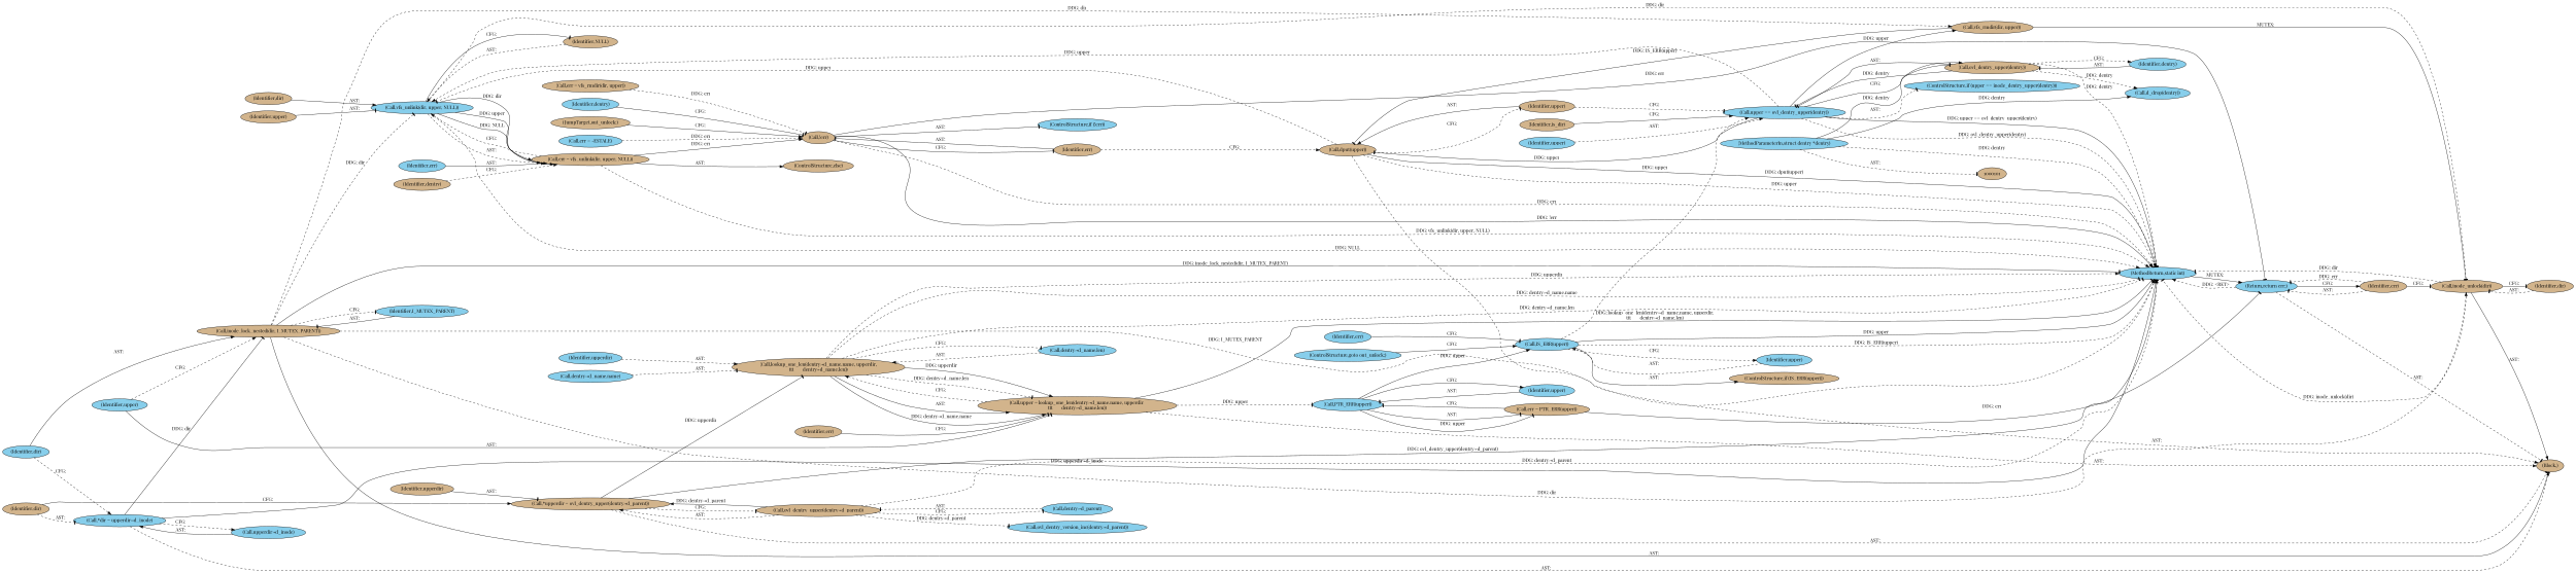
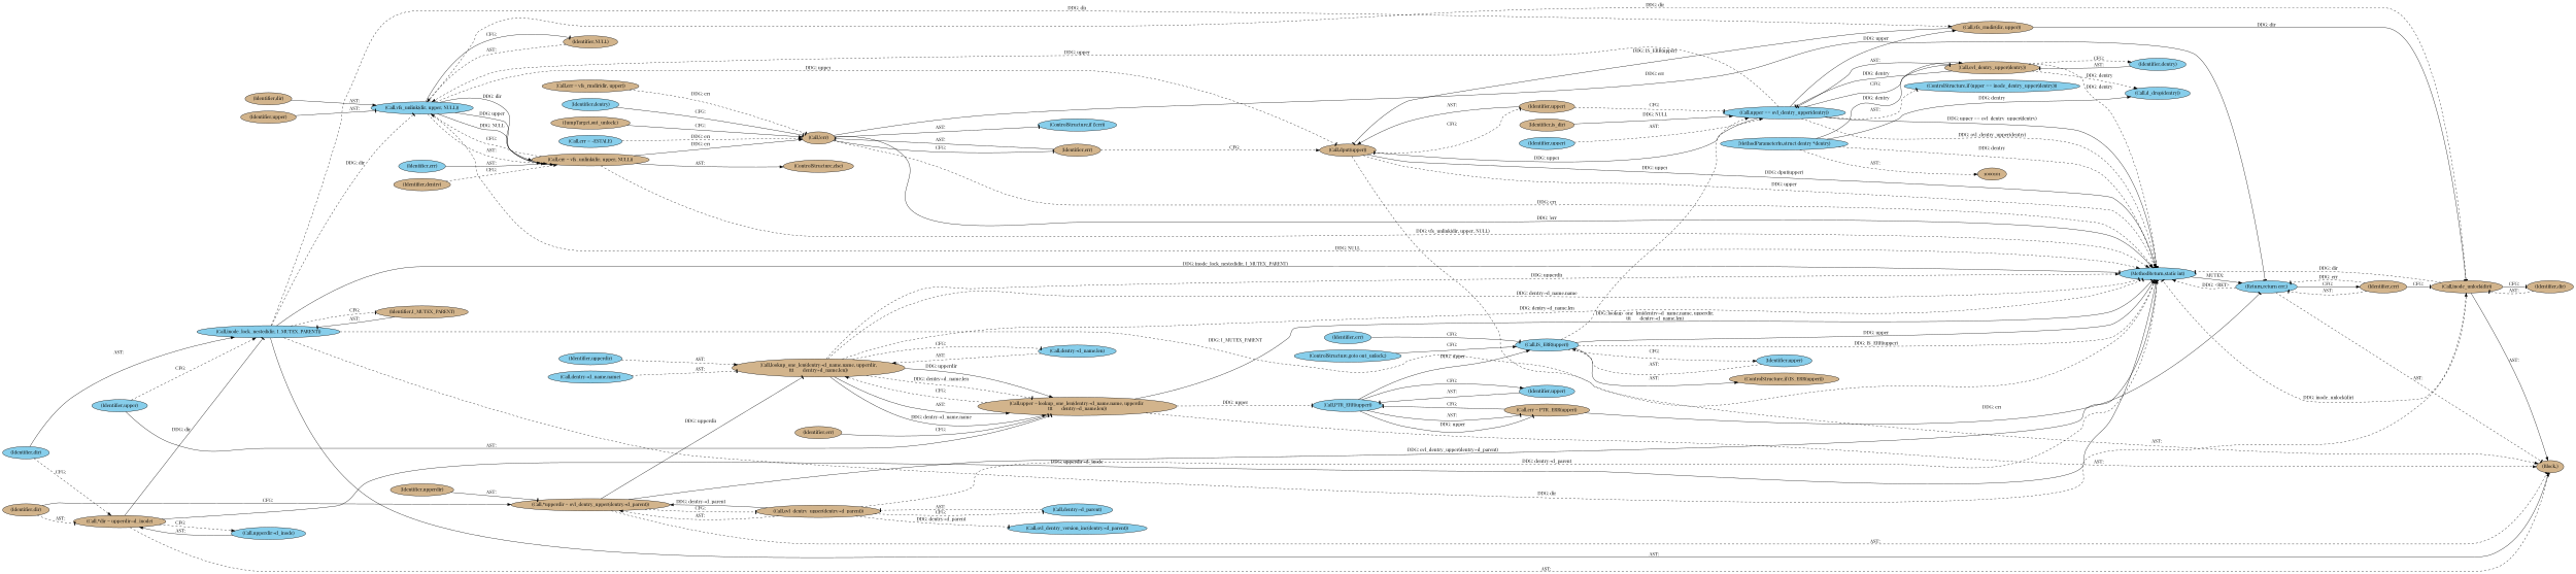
  digraph {
    fontname="Playfair Display"
    rankdir=LR
    node [fillcolor=tan fontname="Playfair Display" style=filled]
    edge [arrowhead=normal fontname="Playfair Display" style=dashed]
    n1 [fillcolor=skyblue label="(Call,vfs_unlink(dir, upper, NULL))"]
    n2 [label="(Call,err = vfs_unlink(dir, upper, NULL))"]
    n3 [label="(Call,dput(upper))"]
    n4 [label="(Call,inode_unlock(dir))"]
    n5 [fillcolor=skyblue label="(MethodReturn,static int)"]
    n6 [label="(Identifier,NULL)"]
    n7 [label="(Call,!err)"]
    n8 [label="(ControlStructure,else)"]
    n9 [label="(Block,)"]
    n10 [label="(Identifier,upper)"]
    n11 [label="(Identifier,dir)"]
    n12 [fillcolor=skyblue label="(Return,return err;)"]
-   n13 [label="(Call,inode_lock_nested(dir, I_MUTEX_PARENT))"]
-   n14 [fillcolor=skyblue label="(Identifier,I_MUTEX_PARENT)"]
+   n13 [fillcolor=skyblue label="(Call,inode_lock_nested(dir, I_MUTEX_PARENT))"]
+   n14 [label="(Identifier,I_MUTEX_PARENT)"]
    n15 [label="(Call,vfs_rmdir(dir, upper))"]
-   n16 [fillcolor=skyblue label="(Call,*dir = upperdir->d_inode)"]
+   n16 [label="(Call,*dir = upperdir->d_inode)"]
    n17 [fillcolor=skyblue label="(Call,upperdir->d_inode)"]
    n18 [fillcolor=skyblue label="(Call,upper == ovl_dentry_upper(dentry))"]
    n19 [label="(Call,ovl_dentry_upper(dentry))"]
    n20 [fillcolor=skyblue label="(ControlStructure,if (upper == inode_dentry_upper(dentry)))"]
    n21 [fillcolor=skyblue label="(Call,d_drop(dentry))"]
    n22 [fillcolor=skyblue label="(Identifier,dentry)"]
    n23 [fillcolor=skyblue label="(Call,IS_ERR(upper))"]
    n24 [fillcolor=skyblue label="(Identifier,upper)"]
    n25 [label="(ControlStructure,if (IS_ERR(upper)))"]
    n26 [fillcolor=skyblue label="(Call,PTR_ERR(upper))"]
    n27 [fillcolor=skyblue label="(Identifier,upper)"]
    n28 [label="(Call,err = PTR_ERR(upper))"]
    n29 [label="(Call,upper = lookup_one_len(dentry->d_name.name, upperdir,\n\t\t\t       dentry->d_name.len))"]
    n30 [label="(Call,lookup_one_len(dentry->d_name.name, upperdir,\n\t\t\t       dentry->d_name.len))"]
    n31 [fillcolor=skyblue label="(Call,dentry->d_name.len)"]
    n32 [label="(Call,*upperdir = ovl_dentry_upper(dentry->d_parent))"]
    n33 [label="(Call,ovl_dentry_upper(dentry->d_parent))"]
    n34 [fillcolor=skyblue label="(Call,ovl_dentry_version_inc(dentry->d_parent))"]
    n35 [fillcolor=skyblue label="(Call,dentry->d_parent)"]
    n36 [fillcolor=skyblue label="(MethodParameterIn,struct dentry *dentry)"]
    1000101
    n38 [fillcolor=skyblue label="(ControlStructure,if (!err))"]
    n39 [label="(Identifier,err)"]
    n40 [label="(Identifier,err)"]
    n41 [label="(Identifier,dir)"]
    n42 [label="(Call,err = vfs_rmdir(dir, upper))"]
    n43 [label="(Identifier,err)"]
    n44 [label="(Identifier,is_dir)"]
    n45 [fillcolor=skyblue label="(Identifier,err)"]
    n46 [fillcolor=skyblue label="(Identifier,dentry)"]
    n47 [label="(Identifier,upperdir)"]
    n48 [label="(Identifier,upper)"]
    n49 [fillcolor=skyblue label="(Identifier,upperdir)"]
    n50 [fillcolor=skyblue label="(Identifier,dir)"]
    n51 [fillcolor=skyblue label="(Identifier,err)"]
    n52 [label="(Identifier,dir)"]
    n53 [fillcolor=skyblue label="(Identifier,upper)"]
    n54 [fillcolor=skyblue label="(Call,dentry->d_name.name)"]
    n55 [label="(JumpTarget,out_unlock:)"]
    n56 [fillcolor=skyblue label="(Call,err = -ESTALE)"]
    n57 [fillcolor=skyblue label="(ControlStructure,goto out_unlock;)"]
    n58 [label="(Identifier,dentry)"]
    n59 [fillcolor=skyblue label="(Identifier,upper)"]
    n1 -> n2 [label="AST: "]
    n1 -> n2 [label="DDG: dir" style=solid]
    n1 -> n2 [label="DDG: upper" style=solid]
    n1 -> n2 [label="DDG: NULL" style=solid]
-   n3 -> n1 [arrowhead=tee label="DDG: upper"]
+   n1 -> n3 [arrowhead=tee label="DDG: upper"]
    n1 -> n4 [arrowhead=tee label="DDG: dir"]
    n1 -> n5 [label="DDG: NULL"]
    n1 -> n6 [arrowhead=tee label="CFG: " style=solid]
    n2 -> n1 [label="CFG: "]
    n2 -> n5 [label="DDG: vfs_unlink(dir, upper, NULL)"]
    n2 -> n7 [label="DDG: err" style=solid]
    n2 -> n8 [label="AST: " style=solid]
    n3 -> n5 [label="DDG: dput(upper)" style=solid]
    n3 -> n5 [arrowhead=tee label="DDG: upper"]
    n3 -> n9 [label="AST: "]
    n3 -> n10 [arrowhead=tee label="CFG: "]
    n4 -> n5 [arrowhead=tee label="DDG: inode_unlock(dir)"]
    n4 -> n5 [arrowhead=tee label="DDG: dir"]
    n4 -> n9 [label="AST: " style=solid]
    n4 -> n11 [arrowhead=tee label="CFG: " style=solid]
    n5 -> n12 [label="MUTEX: " style=solid]
    n6 -> n1 [label="AST: "]
    n7 -> n5 [label="DDG: !err" style=solid]
    n7 -> n5 [label="DDG: err"]
    n7 -> n12 [arrowhead=tee label="DDG: err" style=solid]
    n7 -> n38 [arrowhead=tee label="AST: " style=solid]
    n7 -> n39 [arrowhead=tee label="CFG: " style=solid]
    n10 -> n3 [label="AST: " style=solid]
    n10 -> n18 [arrowhead=tee label="CFG: "]
    n11 -> n4 [arrowhead=tee label="AST: "]
    n12 -> n5 [label="DDG: <RET>"]
    n12 -> n9 [arrowhead=tee label="AST: "]
    n12 -> n40 [label="CFG: " style=solid]
    n13 -> n1 [arrowhead=tee label="DDG: dir"]
    n13 -> n4 [label="DDG: dir"]
    n13 -> n5 [arrowhead=tee label="DDG: inode_lock_nested(dir, I_MUTEX_PARENT)" style=solid]
    n13 -> n5 [arrowhead=tee label="DDG: I_MUTEX_PARENT"]
    n13 -> n9 [arrowhead=tee label="AST: " style=solid]
    n13 -> n14 [arrowhead=tee label="CFG: "]
    n13 -> n15 [label="DDG: dir"]
    n14 -> n13 [arrowhead=tee label="AST: " style=solid]
    n15 -> n3 [arrowhead=tee label="DDG: IS_ERR(upper)" style=solid]
-   n15 -> n4 [arrowhead=tee label="MUTEX: " style=solid]
+   n15 -> n4 [arrowhead=tee label="DDG: dir" style=solid]
    n16 -> n5 [label="DDG: upperdir->d_inode" style=solid]
    n16 -> n9 [label="AST: "]
    n16 -> n13 [arrowhead=tee label="DDG: dir" style=solid]
    n16 -> n17 [label="CFG: "]
    n17 -> n16 [label="AST: " style=solid]
    n18 -> n1 [label="DDG: upper"]
    n18 -> n3 [arrowhead=tee label="DDG: upper" style=solid]
    n18 -> n5 [arrowhead=tee label="DDG: ovl_dentry_upper(dentry)"]
    n18 -> n5 [arrowhead=tee label="DDG: upper == ovl_dentry_upper(dentry)" style=solid]
    n18 -> n15 [label="DDG: upper" style=solid]
    n18 -> n19 [arrowhead=tee label="CFG: " style=solid]
    n18 -> n20 [arrowhead=tee label="AST: "]
    n19 -> n5 [arrowhead=tee label="DDG: dentry"]
    n19 -> n18 [arrowhead=tee label="AST: " style=solid]
    n19 -> n18 [arrowhead=tee label="DDG: dentry" style=solid]
    n19 -> n21 [label="DDG: dentry"]
    n19 -> n22 [label="CFG: "]
    n22 -> n19 [arrowhead=tee label="AST: " style=solid]
    n23 -> n5 [label="DDG: IS_ERR(upper)"]
    n23 -> n5 [label="DDG: upper" style=solid]
    n23 -> n18 [label="DDG: upper"]
    n23 -> n24 [label="CFG: "]
    n23 -> n25 [label="AST: " style=solid]
    n24 -> n23 [label="AST: "]
    n26 -> n23 [label="DDG: upper" style=solid]
    n26 -> n27 [label="CFG: " style=solid]
    n26 -> n28 [arrowhead=tee label="AST: " style=solid]
    n26 -> n28 [arrowhead=tee label="DDG: upper" style=solid]
    n27 -> n26 [arrowhead=tee label="AST: " style=solid]
    n28 -> n12 [arrowhead=tee label="DDG: err" style=solid]
    n28 -> n26 [arrowhead=tee label="CFG: " style=solid]
    n29 -> n5 [arrowhead=tee label="DDG: lookup_one_len(dentry->d_name.name, upperdir,\n\t\t\t       dentry->d_name.len)" style=solid]
    n29 -> n9 [label="AST: "]
    n29 -> n26 [arrowhead=tee label="DDG: upper"]
    n29 -> n30 [label="CFG: "]
    n30 -> n5 [arrowhead=tee label="DDG: dentry->d_name.name"]
    n30 -> n5 [arrowhead=tee label="DDG: dentry->d_name.len"]
    n30 -> n5 [label="DDG: upperdir"]
    n30 -> n29 [label="AST: " style=solid]
    n30 -> n29 [label="DDG: dentry->d_name.name" style=solid]
    n30 -> n29 [label="DDG: upperdir" style=solid]
    n30 -> n29 [arrowhead=tee label="DDG: dentry->d_name.len"]
    n30 -> n31 [arrowhead=tee label="CFG: "]
    n31 -> n30 [label="AST: "]
    n32 -> n5 [arrowhead=tee label="DDG: ovl_dentry_upper(dentry->d_parent)" style=solid]
    n32 -> n9 [arrowhead=tee label="AST: "]
    n32 -> n30 [arrowhead=tee label="DDG: upperdir" style=solid]
    n32 -> n33 [arrowhead=tee label="CFG: "]
    n33 -> n5 [label="DDG: dentry->d_parent"]
    n33 -> n32 [label="AST: "]
    n33 -> n32 [label="DDG: dentry->d_parent" style=solid]
    n33 -> n34 [arrowhead=tee label="DDG: dentry->d_parent"]
    n33 -> n35 [arrowhead=tee label="CFG: "]
    n35 -> n33 [arrowhead=tee label="AST: "]
    n36 -> n5 [label="DDG: dentry"]
    n36 -> n19 [label="DDG: dentry" style=solid]
    n36 -> n21 [label="DDG: dentry" style=solid]
-   n36 -> 1000101 [arrowhead=tee label="AST: "]
+   n36 -> 1000101 [label="AST: "]
    n39 -> n3 [label="CFG: "]
    n39 -> n7 [arrowhead=tee label="AST: " style=solid]
    n40 -> n4 [arrowhead=tee label="CFG: " style=solid]
    n40 -> n12 [arrowhead=tee label="AST: "]
    n40 -> n12 [arrowhead=tee label="DDG: err"]
    n41 -> n1 [label="AST: " style=solid]
    n42 -> n7 [arrowhead=tee label="DDG: err"]
    n43 -> n29 [arrowhead=tee label="CFG: " style=solid]
-   n44 -> n18 [label="CFG: " style=solid]
+   n44 -> n18 [label="DDG: NULL" style=solid]
    n45 -> n23 [arrowhead=tee label="CFG: " style=solid]
    n46 -> n7 [arrowhead=tee label="CFG: " style=solid]
    n47 -> n32 [arrowhead=tee label="AST: " style=solid]
    n48 -> n1 [arrowhead=tee label="AST: " style=solid]
    n49 -> n30 [label="AST: "]
    n50 -> n13 [label="AST: " style=solid]
    n50 -> n16 [label="CFG: "]
    n51 -> n2 [label="AST: " style=solid]
    n52 -> n16 [arrowhead=tee label="AST: "]
    n52 -> n32 [label="CFG: " style=solid]
    n53 -> n18 [label="AST: "]
    n54 -> n30 [arrowhead=tee label="AST: "]
    n55 -> n7 [label="CFG: " style=solid]
    n56 -> n7 [label="DDG: err"]
    n57 -> n23 [label="CFG: " style=solid]
    n58 -> n2 [label="CFG: "]
    n59 -> n13 [label="CFG: "]
    n59 -> n29 [arrowhead=tee label="AST: " style=solid]
  }
